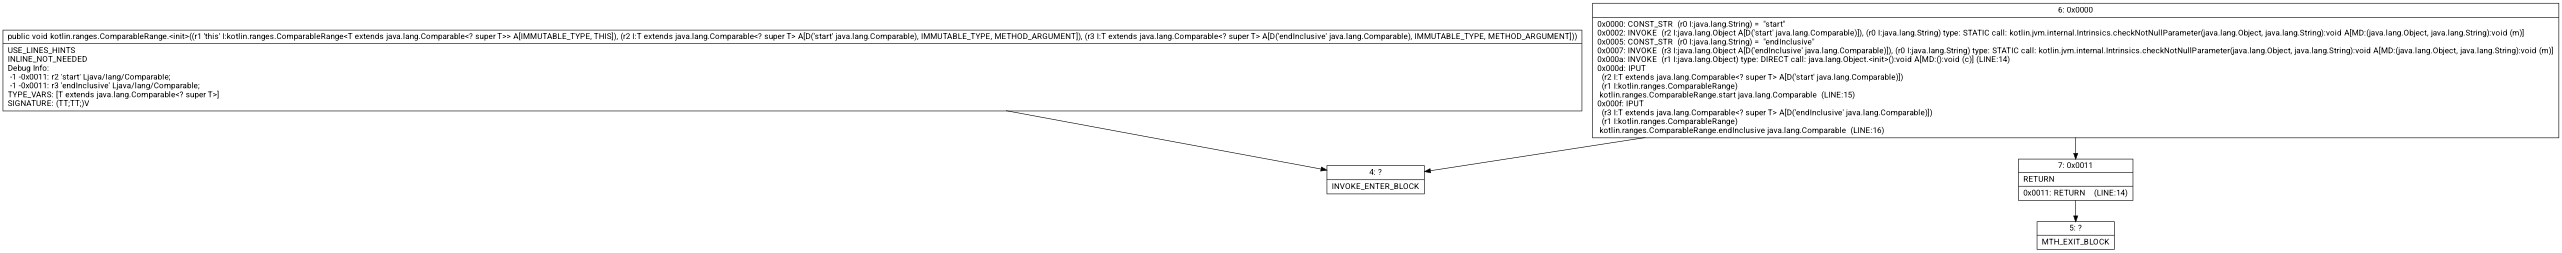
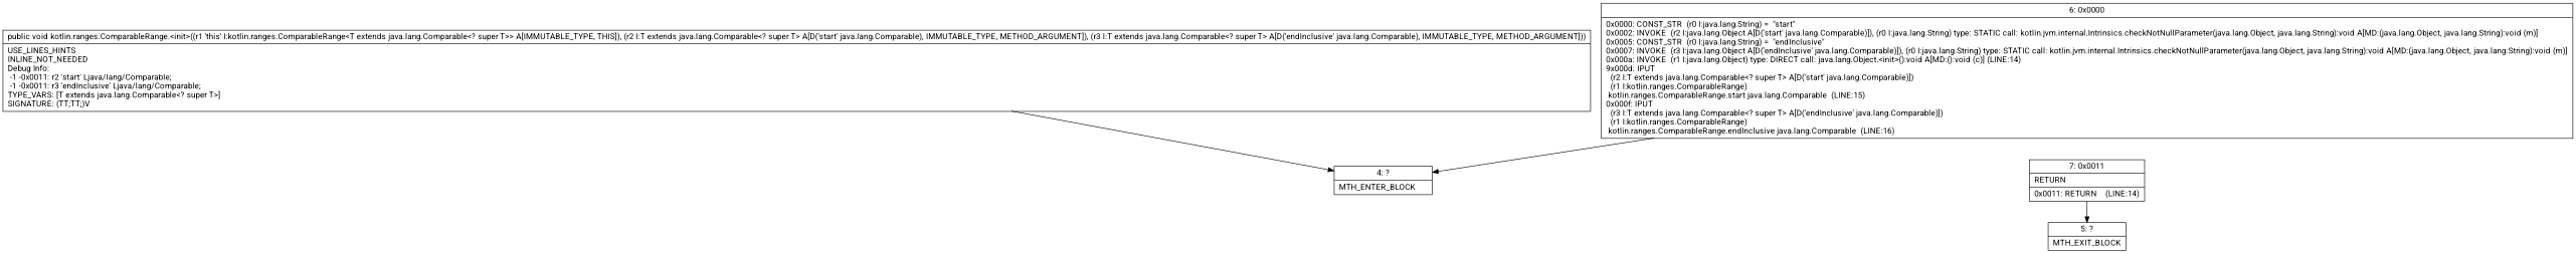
  digraph {
    fontname=Roboto
    node [fontname=Roboto shape=record]
    edge [fontname=Roboto]
-   n1 [label="{4\:\ ?|INVOKE_ENTER_BLOCK\l}"]
-   n2 [label="{6\:\ 0x0000|0x0000: CONST_STR  (r0 I:java.lang.String) =  \"start\" \l0x0002: INVOKE  (r2 I:java.lang.Object A[D('start' java.lang.Comparable)]), (r0 I:java.lang.String) type: STATIC call: kotlin.jvm.internal.Intrinsics.checkNotNullParameter(java.lang.Object, java.lang.String):void A[MD:(java.lang.Object, java.lang.String):void (m)]\l0x0005: CONST_STR  (r0 I:java.lang.String) =  \"endInclusive\" \l0x0007: INVOKE  (r3 I:java.lang.Object A[D('endInclusive' java.lang.Comparable)]), (r0 I:java.lang.String) type: STATIC call: kotlin.jvm.internal.Intrinsics.checkNotNullParameter(java.lang.Object, java.lang.String):void A[MD:(java.lang.Object, java.lang.String):void (m)]\l0x000a: INVOKE  (r1 I:java.lang.Object) type: DIRECT call: java.lang.Object.\<init\>():void A[MD:():void (c)] (LINE:14)\l0x000d: IPUT  \l  (r2 I:T extends java.lang.Comparable\<? super T\> A[D('start' java.lang.Comparable)])\l  (r1 I:kotlin.ranges.ComparableRange)\l kotlin.ranges.ComparableRange.start java.lang.Comparable  (LINE:15)\l0x000f: IPUT  \l  (r3 I:T extends java.lang.Comparable\<? super T\> A[D('endInclusive' java.lang.Comparable)])\l  (r1 I:kotlin.ranges.ComparableRange)\l kotlin.ranges.ComparableRange.endInclusive java.lang.Comparable  (LINE:16)\l}"]
+   n1 [label="{4\:\ ?|MTH_ENTER_BLOCK\l}"]
+   n2 [label="{6\:\ 0x0000|0x0000: CONST_STR  (r0 I:java.lang.String) =  \"start\" \l0x0002: INVOKE  (r2 I:java.lang.Object A[D('start' java.lang.Comparable)]), (r0 I:java.lang.String) type: STATIC call: kotlin.jvm.internal.Intrinsics.checkNotNullParameter(java.lang.Object, java.lang.String):void A[MD:(java.lang.Object, java.lang.String):void (m)]\l0x0005: CONST_STR  (r0 I:java.lang.String) =  \"endInclusive\" \l0x0007: INVOKE  (r3 I:java.lang.Object A[D('endInclusive' java.lang.Comparable)]), (r0 I:java.lang.String) type: STATIC call: kotlin.jvm.internal.Intrinsics.checkNotNullParameter(java.lang.Object, java.lang.String):void A[MD:(java.lang.Object, java.lang.String):void (m)]\l0x000a: INVOKE  (r1 I:java.lang.Object) type: DIRECT call: java.lang.Object.\<init\>():void A[MD:():void (c)] (LINE:14)\l9x000d: IPUT  \l  (r2 I:T extends java.lang.Comparable\<? super T\> A[D('start' java.lang.Comparable)])\l  (r1 I:kotlin.ranges.ComparableRange)\l kotlin.ranges.ComparableRange.start java.lang.Comparable  (LINE:15)\l0x000f: IPUT  \l  (r3 I:T extends java.lang.Comparable\<? super T\> A[D('endInclusive' java.lang.Comparable)])\l  (r1 I:kotlin.ranges.ComparableRange)\l kotlin.ranges.ComparableRange.endInclusive java.lang.Comparable  (LINE:16)\l}"]
    n3 [label="{7\:\ 0x0011|RETURN\l|0x0011: RETURN    (LINE:14)\l}"]
    n4 [label="{5\:\ ?|MTH_EXIT_BLOCK\l}"]
    n5 [label="{public void kotlin.ranges.ComparableRange.\<init\>((r1 'this' I:kotlin.ranges.ComparableRange\<T extends java.lang.Comparable\<? super T\>\> A[IMMUTABLE_TYPE, THIS]), (r2 I:T extends java.lang.Comparable\<? super T\> A[D('start' java.lang.Comparable), IMMUTABLE_TYPE, METHOD_ARGUMENT]), (r3 I:T extends java.lang.Comparable\<? super T\> A[D('endInclusive' java.lang.Comparable), IMMUTABLE_TYPE, METHOD_ARGUMENT]))  | USE_LINES_HINTS\lINLINE_NOT_NEEDED\lDebug Info:\l  \-1 \-0x0011: r2 'start' Ljava\/lang\/Comparable;\l  \-1 \-0x0011: r3 'endInclusive' Ljava\/lang\/Comparable;\lTYPE_VARS: [T extends java.lang.Comparable\<? super T\>]\lSIGNATURE: (TT;TT;)V\l}"]
    n2 -> n1
-   n2 -> n3
    n3 -> n4
    n5 -> n1
  }
